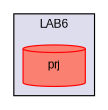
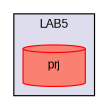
  digraph {
    compound=true
    fontname="Liberation Sans"
    n1 [fillcolor=salmon fontname="Liberation Sans" fontsize=10 label=prj pencolor=black shape=cylinder style=filled color=red]
    subgraph cluster_1 {
      bgcolor="#ddddee"
      fontsize=10
-     label=LAB6
+     label=LAB5
      pencolor=black
      n1
    }
  }
